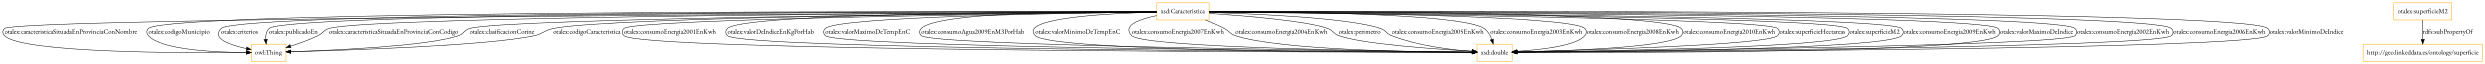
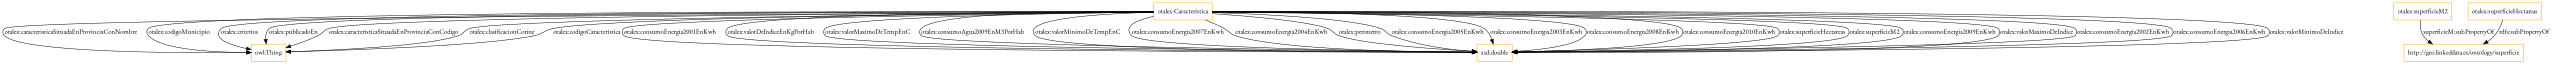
  digraph {
    fontname="EB Garamond"
    rankdir=TB
    node [color=orange fontname="EB Garamond" shape=rectangle]
    edge [fontname="EB Garamond"]
-   "otalex:Caracteristica" [label="xsd:Caracteristica"]
+   "otalex:Caracteristica"
    "owl:Thing"
    "xsd:double"
    "otalex:superficieM2"
    "http://geo.linkeddata.es/ontology/superficie"
+   "otalex:superficieHectareas"
    "otalex:Caracteristica" -> "owl:Thing" [label="otalex:caracteristicaSituadaEnProvinciaConNombre"]
    "otalex:Caracteristica" -> "owl:Thing" [label="otalex:codigoMunicipio"]
    "otalex:Caracteristica" -> "owl:Thing" [label="otalex:criterios"]
    "otalex:Caracteristica" -> "owl:Thing" [label="otalex:publicadoEn"]
    "otalex:Caracteristica" -> "owl:Thing" [label="otalex:caracteristicaSituadaEnProvinciaConCodigo"]
    "otalex:Caracteristica" -> "owl:Thing" [label="otalex:clasificacionCorine"]
    "otalex:Caracteristica" -> "owl:Thing" [label="otalex:codigoCaracteristica"]
    "otalex:Caracteristica" -> "xsd:double" [label="otalex:consumoEnergia2001EnKwh"]
    "otalex:Caracteristica" -> "xsd:double" [label="otalex:valorDeIndiceEnKgPorHab"]
    "otalex:Caracteristica" -> "xsd:double" [label="otalex:valorMaximoDeTempEnC"]
    "otalex:Caracteristica" -> "xsd:double" [label="otalex:consumoAgua2009EnM3PorHab"]
    "otalex:Caracteristica" -> "xsd:double" [label="otalex:valorMinimoDeTempEnC"]
    "otalex:Caracteristica" -> "xsd:double" [label="otalex:consumoEnergia2007EnKwh"]
    "otalex:Caracteristica" -> "xsd:double" [label="otalex:consumoEnergia2004EnKwh"]
    "otalex:Caracteristica" -> "xsd:double" [label="otalex:perimetro"]
    "otalex:Caracteristica" -> "xsd:double" [label="otalex:consumoEnergia2005EnKwh"]
    "otalex:Caracteristica" -> "xsd:double" [label="otalex:consumoEnergia2003EnKwh"]
    "otalex:Caracteristica" -> "xsd:double" [label="otalex:consumoEnergia2008EnKwh"]
    "otalex:Caracteristica" -> "xsd:double" [label="otalex:consumoEnergia2010EnKwh"]
    "otalex:Caracteristica" -> "xsd:double" [label="otalex:superficieHectareas"]
    "otalex:Caracteristica" -> "xsd:double" [label="otalex:superficieM2"]
    "otalex:Caracteristica" -> "xsd:double" [label="otalex:consumoEnergia2009EnKwh"]
    "otalex:Caracteristica" -> "xsd:double" [label="otalex:valorMaximoDeIndice"]
    "otalex:Caracteristica" -> "xsd:double" [label="otalex:consumoEnergia2002EnKwh"]
    "otalex:Caracteristica" -> "xsd:double" [label="otalex:consumoEnergia2006EnKwh"]
    "otalex:Caracteristica" -> "xsd:double" [label="otalex:valorMinimoDeIndice"]
-   "otalex:superficieM2" -> "http://geo.linkeddata.es/ontology/superficie" [label="rdfs:subPropertyOf"]
+   "otalex:superficieM2" -> "http://geo.linkeddata.es/ontology/superficie" [label="superficieM:subPropertyOf"]
+   "otalex:superficieHectareas" -> "http://geo.linkeddata.es/ontology/superficie" [label="rdfs:subPropertyOf"]
  }
